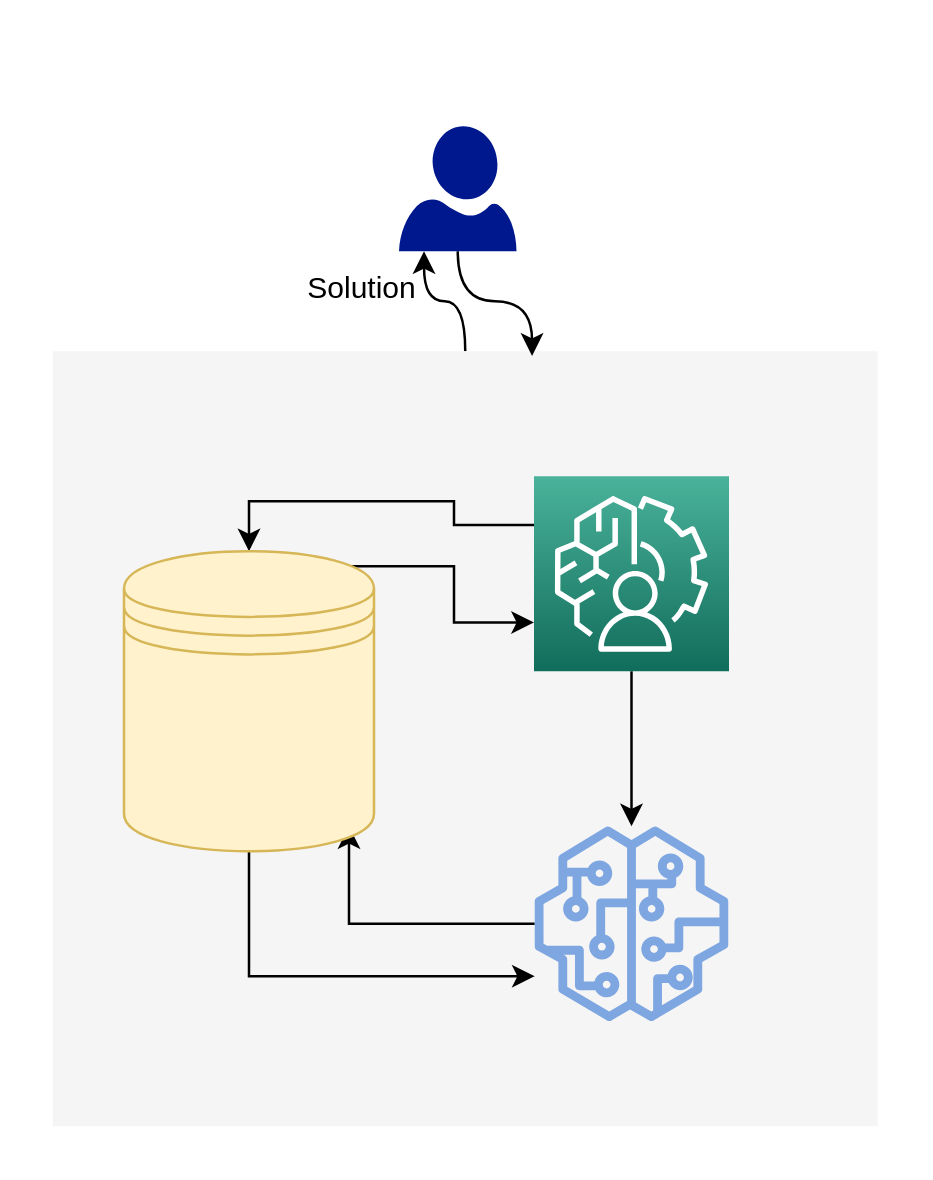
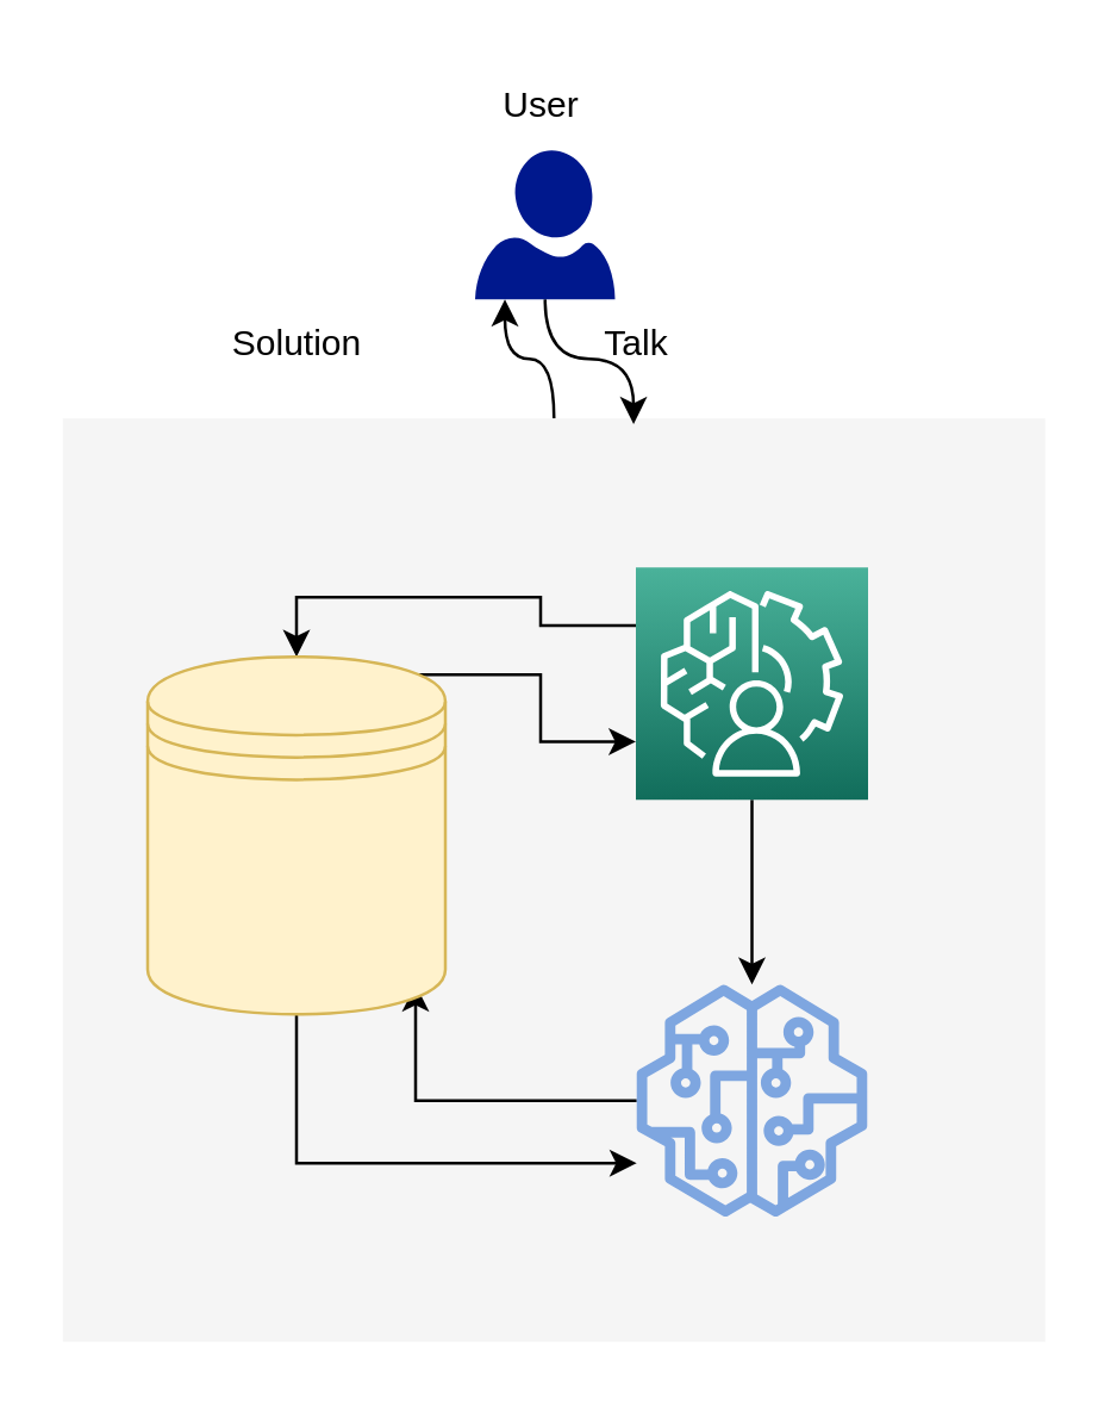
  <mxCell id="0" />
  <mxCell id="1" parent="0" />
  <mxCell id="2" style="edgeStyle=orthogonalEdgeStyle;rounded=0;orthogonalLoop=1;jettySize=auto;html=1;entryX=0.213;entryY=1;entryDx=0;entryDy=0;entryPerimeter=0;curved=1;" edge="1" parent="1" source="3" target="6"><mxGeometry relative="1" as="geometry" /></mxCell>
  <mxCell id="3" value="" style="rounded=0;whiteSpace=wrap;html=1;fillColor=#f5f5f5;fontColor=#333333;strokeColor=none;" vertex="1" parent="1"><mxGeometry x="20.5" y="140" width="330" height="310" as="geometry" /></mxCell>
+ <mxCell id="4" value="User" style="text;html=1;align=center;verticalAlign=middle;resizable=0;points=[];autosize=1;strokeColor=none;fillColor=none;" vertex="1" parent="1"><mxGeometry x="156" y="20" width="50" height="30" as="geometry" /></mxCell>
  <mxCell id="5" style="edgeStyle=orthogonalEdgeStyle;rounded=0;orthogonalLoop=1;jettySize=auto;html=1;entryX=0.581;entryY=0.006;entryDx=0;entryDy=0;entryPerimeter=0;curved=1;" edge="1" parent="1" source="6" target="3"><mxGeometry relative="1" as="geometry" /></mxCell>
  <mxCell id="6" value="" style="sketch=0;aspect=fixed;pointerEvents=1;shadow=0;dashed=0;html=1;strokeColor=none;labelPosition=center;verticalLabelPosition=bottom;verticalAlign=top;align=center;fillColor=#00188D;shape=mxgraph.azure.user" vertex="1" parent="1"><mxGeometry x="159" y="50" width="47" height="50" as="geometry" /></mxCell>
  <mxCell id="7" style="edgeStyle=orthogonalEdgeStyle;rounded=0;orthogonalLoop=1;jettySize=auto;html=1;entryX=0.5;entryY=0;entryDx=0;entryDy=0;exitX=0;exitY=0.25;exitDx=0;exitDy=0;exitPerimeter=0;" edge="1" parent="1" source="9" target="14"><mxGeometry relative="1" as="geometry" /></mxCell>
  <mxCell id="8" style="edgeStyle=orthogonalEdgeStyle;rounded=0;orthogonalLoop=1;jettySize=auto;html=1;" edge="1" parent="1" source="9" target="11"><mxGeometry relative="1" as="geometry" /></mxCell>
  <mxCell id="9" value="" style="sketch=0;points=[[0,0,0],[0.25,0,0],[0.5,0,0],[0.75,0,0],[1,0,0],[0,1,0],[0.25,1,0],[0.5,1,0],[0.75,1,0],[1,1,0],[0,0.25,0],[0,0.5,0],[0,0.75,0],[1,0.25,0],[1,0.5,0],[1,0.75,0]];outlineConnect=0;fontColor=#232F3E;gradientColor=#4AB29A;gradientDirection=north;fillColor=#116D5B;strokeColor=#ffffff;dashed=0;verticalLabelPosition=bottom;verticalAlign=top;align=center;html=1;fontSize=12;fontStyle=0;aspect=fixed;shape=mxgraph.aws4.resourceIcon;resIcon=mxgraph.aws4.augmented_ai;" vertex="1" parent="1"><mxGeometry x="213" y="190" width="78" height="78" as="geometry" /></mxCell>
  <mxCell id="10" style="edgeStyle=orthogonalEdgeStyle;rounded=0;orthogonalLoop=1;jettySize=auto;html=1;" edge="1" parent="1" source="11"><mxGeometry relative="1" as="geometry"><mxPoint x="139" y="330" as="targetPoint" /><Array as="points"><mxPoint x="139" y="369" /><mxPoint x="139" y="334" /></Array></mxGeometry></mxCell>
  <mxCell id="11" value="" style="sketch=0;outlineConnect=0;fontColor=#232F3E;gradientColor=none;fillColor=#7EA6E0;strokeColor=none;dashed=0;verticalLabelPosition=bottom;verticalAlign=top;align=center;html=1;fontSize=12;fontStyle=0;aspect=fixed;pointerEvents=1;shape=mxgraph.aws4.sagemaker_model;" vertex="1" parent="1"><mxGeometry x="213" y="330" width="78" height="78" as="geometry" /></mxCell>
  <mxCell id="12" style="edgeStyle=orthogonalEdgeStyle;rounded=0;orthogonalLoop=1;jettySize=auto;html=1;exitX=0.85;exitY=0.05;exitDx=0;exitDy=0;exitPerimeter=0;entryX=0;entryY=0.75;entryDx=0;entryDy=0;entryPerimeter=0;" edge="1" parent="1" source="14" target="9"><mxGeometry relative="1" as="geometry" /></mxCell>
  <mxCell id="13" style="edgeStyle=orthogonalEdgeStyle;rounded=0;orthogonalLoop=1;jettySize=auto;html=1;exitX=0.5;exitY=1;exitDx=0;exitDy=0;" edge="1" parent="1" source="14" target="11"><mxGeometry relative="1" as="geometry"><Array as="points"><mxPoint x="99" y="390" /></Array></mxGeometry></mxCell>
  <mxCell id="14" value="" style="shape=datastore;html=1;labelPosition=center;verticalLabelPosition=bottom;align=center;verticalAlign=top;fillColor=#fff2cc;strokeColor=#d6b656;" vertex="1" parent="1"><mxGeometry x="49" y="220" width="100" height="120" as="geometry" /></mxCell>
  <mxCell id="15" value="" style="shape=image;html=1;verticalAlign=top;verticalLabelPosition=bottom;labelBackgroundColor=#ffffff;imageAspect=0;image=https://cdn4.iconfinder.com/data/icons/essential-app-2/16/chat-conversation-message-talk-128.png;imageBackground=none;" vertex="1" parent="1"><mxGeometry x="206" y="40" width="50" height="40" as="geometry" /></mxCell>
- <mxCell id="17" value="Solution" style="text;html=1;align=center;verticalAlign=middle;resizable=0;points=[];autosize=1;strokeColor=none;fillColor=none;" vertex="1" parent="1"><mxGeometry x="109" y="100" width="70" height="30" as="geometry" /></mxCell>
+ <mxCell id="16" value="Talk" style="text;html=1;align=center;verticalAlign=middle;resizable=0;points=[];autosize=1;strokeColor=none;fillColor=none;" vertex="1" parent="1"><mxGeometry x="193" y="100" width="40" height="30" as="geometry" /></mxCell>
+ <mxCell id="17" value="Solution" style="text;html=1;align=center;verticalAlign=middle;resizable=0;points=[];autosize=1;strokeColor=none;fillColor=none;" vertex="1" parent="1"><mxGeometry x="64" y="100" width="70" height="30" as="geometry" /></mxCell>
